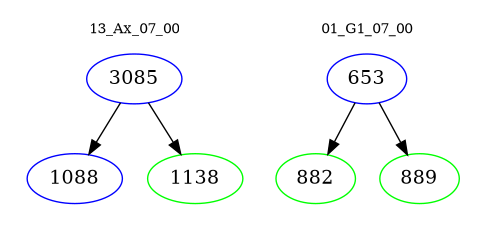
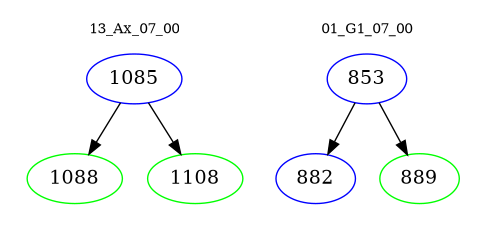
  digraph {
    node [color=blue]
    edge [color=black]
-   n1 [label=1088]
-   n2 [label=3085]
-   n3 [color=green label=1138]
-   n4 [color=green label=882]
-   n5 [label=653]
+   n1 [color=green label=1088]
+   n2 [label=1085]
+   n3 [color=green label=1108]
+   n4 [label=882]
+   n5 [label=853]
    n6 [color=green label=889]
    subgraph cluster_1 {
      color=white
      fontsize=10
      label="13_Ax_07_00"
      n1
      n2
      n3
    }
    subgraph cluster_2 {
      color=white
      fontsize=10
      label="01_G1_07_00"
      n4
      n5
      n6
    }
    n2 -> n1
    n2 -> n3
    n5 -> n4
    n5 -> n6
  }
